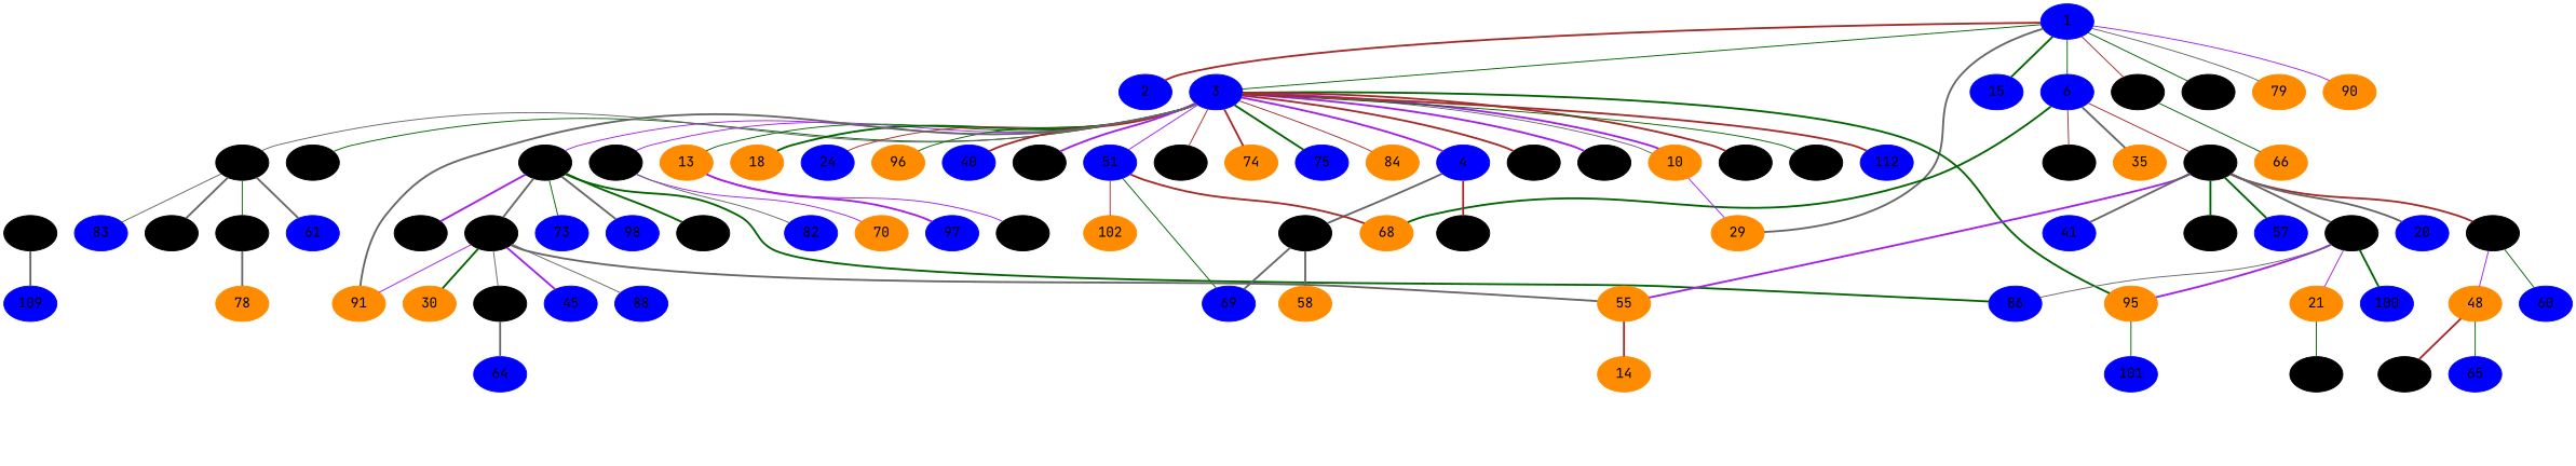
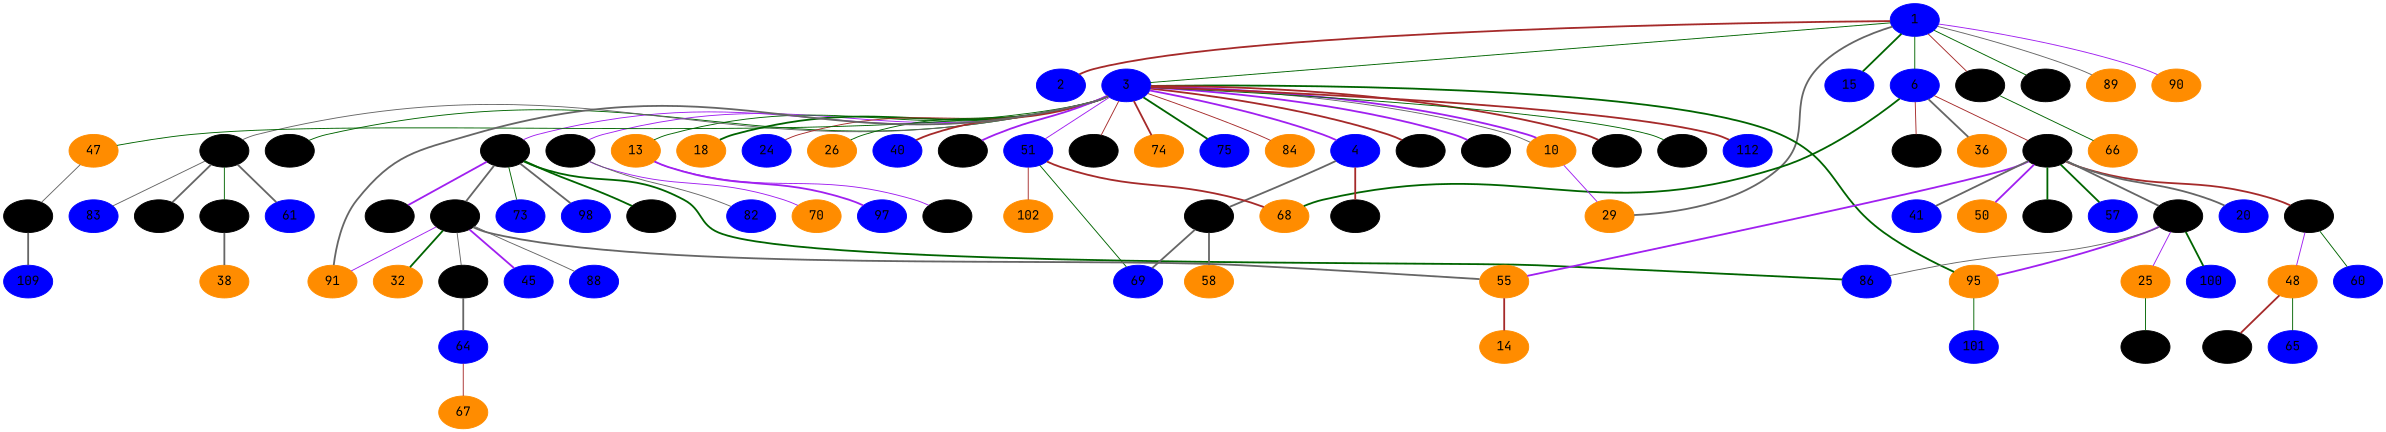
  graph {
    fontname="JetBrains Mono"
    node [color=blue fontname="JetBrains Mono" style=filled]
    edge [color=darkgreen fontname="JetBrains Mono" style=bold]
    1 [super="+107"]
    2
    3 [super="+8"]
    6 [super="+23"]
    15
    27 [color=black]
    29 [color=darkorange super="+87"]
    77 [color=black]
-   79 [color=darkorange]
+   79 [color=darkorange label=89]
    90 [color=darkorange super="+103"]
    4 [super="+113"]
    5 [color=black super="+38"]
    10 [color=darkorange]
    11 [color=black super="+105"]
    12 [color=black super="+30"]
    13 [color=darkorange super="+39"]
    16 [color=black super="+49"]
    18 [color=darkorange]
    24
-   26 [color=darkorange super="+66" label=96]
+   26 [color=darkorange super="+66"]
    40
    44 [color=black]
+   47 [color=darkorange]
    51 [super="+99"]
    72 [color=black]
    74 [color=darkorange super="+96"]
    75
    84 [color=darkorange]
    85 [color=black]
    91 [color=darkorange]
    94 [color=black]
    95 [color=darkorange]
    106 [color=black]
    108 [color=black]
    112
    9 [color=black super="+54"]
-   35 [color=darkorange]
+   35 [color=darkorange label=36]
    68 [color=darkorange super="+89"]
    76 [color=black]
    n40 [color=darkorange label=66]
    7 [color=black super="+37"]
    34 [color=black]
    28 [color=black super="+104"]
    42 [color=black]
    46 [color=black]
    73
    86
    98
    n49 [color=darkorange label=70]
    82
    19 [color=black super="+33"]
    97
    31 [color=black]
    53 [color=black super="+63"]
    61
    83
    92 [color=black super="+93"]
    69
    102 [color=darkorange]
    101
    58 [color=darkorange]
    55 [color=darkorange]
-   32 [color=darkorange label=30]
+   32 [color=darkorange]
    43 [color=black]
    45
    88
    17 [color=black super="+21"]
    20
    22 [color=black super="+70"]
    41 [super="+56"]
+   50 [color=darkorange super="+62"]
    52 [color=black]
    57
    48 [color=darkorange]
    60
-   25 [color=darkorange super="+81" label=21]
+   25 [color=darkorange super="+81"]
    100
    14 [color=darkorange super="+80"]
-   78 [color=darkorange]
+   78 [color=darkorange label=38]
    59 [color=black]
    65
    110 [color=black]
    64 [super="+111"]
+   67 [color=darkorange]
    109
    1 -- 2 [color=brown]
    1 -- 3 [style=solid]
    1 -- 6 [style=solid]
    1 -- 15
    1 -- 27 [color=brown style=solid]
    1 -- 29 [color=gray40]
    1 -- 77 [style=solid]
    1 -- 79 [color=gray40 style=solid]
    1 -- 90 [color=purple style=solid]
    3 -- 4 [color=purple]
    3 -- 5 [color=purple style=solid]
    3 -- 10 [color=gray40 style=solid]
    3 -- 10 [color=purple]
    3 -- 11 [style=solid]
    3 -- 12 [color=purple style=solid]
    3 -- 13 [style=solid]
    3 -- 16 [color=gray40 style=solid]
    3 -- 18
    3 -- 24 [color=brown style=solid]
    3 -- 26 [style=solid]
    3 -- 40 [color=brown]
    3 -- 44 [color=purple]
+   3 -- 47 [style=solid]
    3 -- 51 [color=purple style=solid]
    3 -- 72 [color=brown style=solid]
    3 -- 74 [color=brown]
    3 -- 75
    3 -- 84 [color=brown style=solid]
    3 -- 85 [color=brown]
    3 -- 91 [color=gray40]
    3 -- 94 [color=purple]
    3 -- 95
    3 -- 106 [color=brown]
    3 -- 108 [style=solid]
    3 -- 112 [color=brown]
    6 -- 9 [color=brown style=solid]
    6 -- 35 [color=gray40]
    6 -- 68
    6 -- 76 [color=brown style=solid]
    27 -- n40 [style=solid]
    4 -- 7 [color=gray40]
    4 -- 34 [color=brown]
    5 -- 28 [color=gray40]
    5 -- 42
    5 -- 46 [color=purple]
    5 -- 73 [style=solid]
    5 -- 86
    5 -- 98 [color=gray40]
    10 -- 29 [color=purple style=solid]
    12 -- n49 [color=purple style=solid]
    12 -- 82 [color=gray40 style=solid]
    13 -- 19 [color=purple style=solid]
    13 -- 97 [color=purple]
    16 -- 31 [color=gray40]
    16 -- 53 [style=solid]
    16 -- 61 [color=gray40]
    16 -- 83 [color=gray40 style=solid]
+   47 -- 92 [color=gray40 style=solid]
    51 -- 68 [color=brown]
    51 -- 69 [style=solid]
    51 -- 102 [color=brown style=solid]
    95 -- 101 [style=solid]
    9 -- 55 [color=purple]
    9 -- 17 [color=brown]
    9 -- 20 [color=gray40]
    9 -- 22 [color=gray40]
    9 -- 41 [color=gray40]
+   9 -- 50 [color=purple]
    9 -- 52
    9 -- 57
    7 -- 69 [color=gray40]
    7 -- 58 [color=gray40]
    28 -- 91 [color=purple style=solid]
    28 -- 55 [color=gray40]
    28 -- 32
    28 -- 43 [color=gray40 style=solid]
    28 -- 45 [color=purple]
    28 -- 88 [color=gray40 style=solid]
    53 -- 78 [color=gray40]
    92 -- 109 [color=gray40]
    55 -- 14 [color=brown]
    43 -- 64 [color=gray40]
    17 -- 48 [color=purple style=solid]
    17 -- 60 [style=solid]
    22 -- 95 [color=purple]
    22 -- 86 [color=gray40 style=solid]
    22 -- 25 [color=purple style=solid]
    22 -- 100
    48 -- 59 [color=brown]
    48 -- 65 [style=solid]
    25 -- 110 [style=solid]
+   64 -- 67 [color=brown style=solid]
  }
